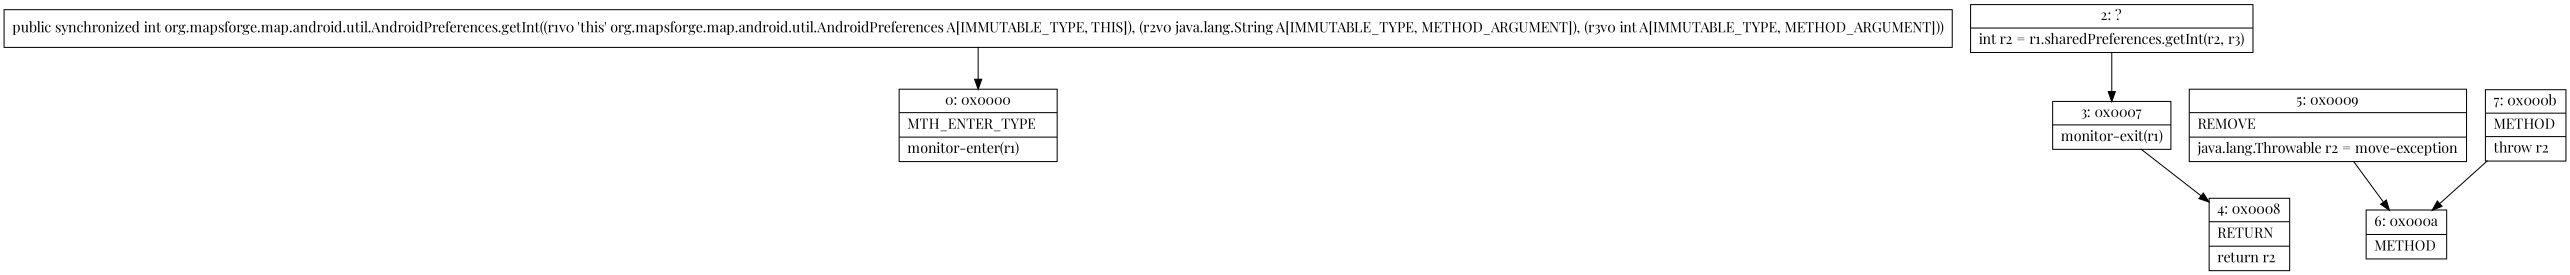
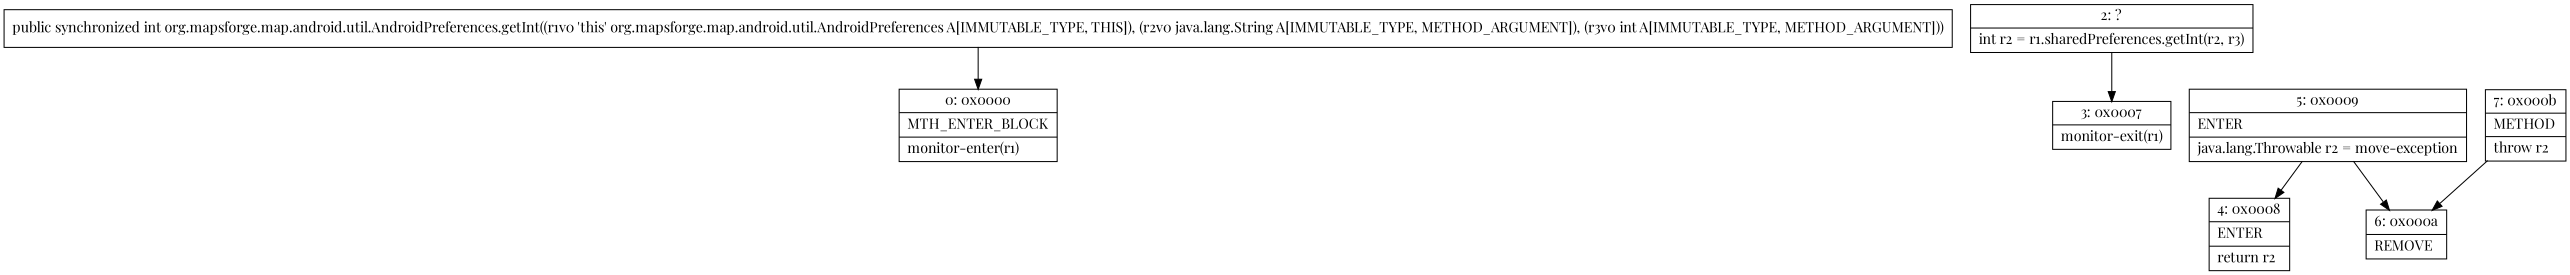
  digraph {
    fontname="Playfair Display"
    node [fontname="Playfair Display" shape=record]
    edge [fontname="Playfair Display"]
-   n1 [label="{0\:\ 0x0000|MTH_ENTER_TYPE\l|monitor\-enter(r1)\l}"]
+   n1 [label="{0\:\ 0x0000|MTH_ENTER_BLOCK\l|monitor\-enter(r1)\l}"]
    n2 [label="{2\:\ ?|int r2 = r1.sharedPreferences.getInt(r2, r3)\l}"]
    n3 [label="{3\:\ 0x0007|monitor\-exit(r1)\l}"]
-   n4 [label="{5\:\ 0x0009|REMOVE\l|java.lang.Throwable r2 = move\-exception\l}"]
-   n5 [label="{6\:\ 0x000a|METHOD\l}"]
-   n6 [label="{4\:\ 0x0008|RETURN\l|return r2\l}"]
+   n4 [label="{5\:\ 0x0009|ENTER\l|java.lang.Throwable r2 = move\-exception\l}"]
+   n5 [label="{6\:\ 0x000a|REMOVE\l}"]
+   n6 [label="{4\:\ 0x0008|ENTER\l|return r2\l}"]
    n7 [label="{7\:\ 0x000b|METHOD\l|throw r2\l}"]
    n8 [label="{public synchronized int org.mapsforge.map.android.util.AndroidPreferences.getInt((r1v0 'this' org.mapsforge.map.android.util.AndroidPreferences A[IMMUTABLE_TYPE, THIS]), (r2v0 java.lang.String A[IMMUTABLE_TYPE, METHOD_ARGUMENT]), (r3v0 int A[IMMUTABLE_TYPE, METHOD_ARGUMENT])) }"]
    n2 -> n3
-   n3 -> n6
+   n4 -> n6
    n4 -> n5
    n7 -> n5
    n8 -> n1
  }
